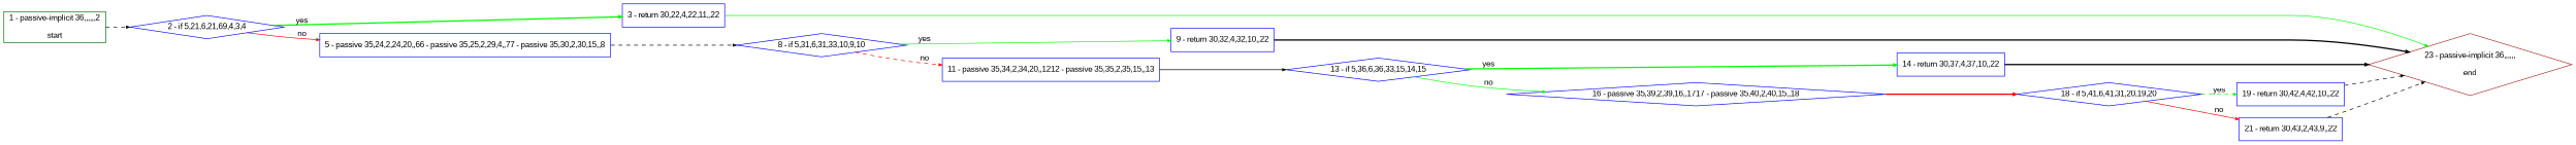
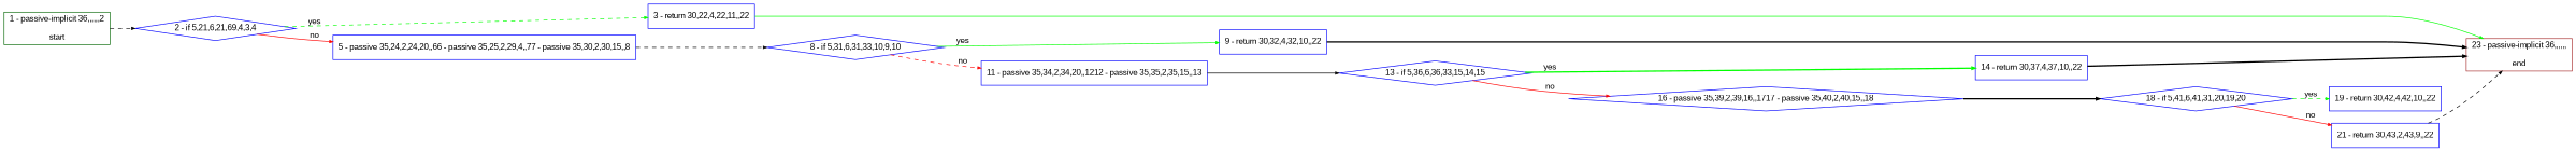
  digraph {
    bgcolor=white
    compound=true
    fillcolor="#FFFFCC"
    fontname=Arial
    fontsize=12
    pack=true
    packmode=clust
    rankdir=LR
    style="rounded,filled"
    node [color="#0000ff" compound=true fillcolor="#ffffff" fixedsize=false fontname=Arial fontsize=12 node_initialized=no shape=box style=filled]
    edge [arrowhead=normal arrowsize=0.5 arrowtail=none color="#000000" compound=true dir=forward fontcolor=black fontname=Arial fontsize=12 style=solid]
    n1 [label="2 - if 5,21,6,21,69,4,3,4" shape=diamond]
    n2 [label="3 - return 30,22,4,22,11,,22"]
    n3 [label="5 - passive 35,24,2,24,20,,66 - passive 35,25,2,29,4,,77 - passive 35,30,2,30,15,,8"]
-   n4 [color="#a52a2a" label="23 - passive-implicit 36,,,,,,\n\nend" shape=diamond]
+   n4 [color="#a52a2a" label="23 - passive-implicit 36,,,,,,\n\nend"]
    n5 [label="8 - if 5,31,6,31,33,10,9,10" shape=diamond]
    n6 [color="#006400" label="1 - passive-implicit 36,,,,,,2\n\nstart"]
    n7 [label="9 - return 30,32,4,32,10,,22"]
    n8 [label="11 - passive 35,34,2,34,20,,1212 - passive 35,35,2,35,15,,13"]
    n9 [label="13 - if 5,36,6,36,33,15,14,15" shape=diamond]
    n10 [label="14 - return 30,37,4,37,10,,22"]
    n11 [label="16 - passive 35,39,2,39,16,,1717 - passive 35,40,2,40,15,,18" shape=diamond]
    n12 [label="18 - if 5,41,6,41,31,20,19,20" shape=diamond]
    n13 [label="19 - return 30,42,4,42,10,,22"]
    n14 [label="21 - return 30,43,2,43,9,,22"]
-   n1 -> n2 [color="#00ff00" label=yes style=bold]
+   n1 -> n2 [color="#00ff00" label=yes style=dashed]
    n1 -> n3 [color="#ff0000" label=no]
    n2 -> n4 [color="#00ff00"]
    n3 -> n5 [style=dashed]
    n5 -> n7 [color="#00ff00" label=yes]
    n5 -> n8 [color="#ff0000" label=no style=dashed]
    n6 -> n1 [style=dashed]
    n7 -> n4 [style=bold]
    n8 -> n9
    n9 -> n10 [color="#00ff00" label=yes style=bold]
-   n9 -> n11 [color="#00ff00" label=no]
+   n9 -> n11 [color="#ff0000" label=no]
    n10 -> n4 [style=bold]
-   n11 -> n12 [color="#ff0000" style=bold]
+   n11 -> n12 [style=bold]
    n12 -> n13 [color="#00ff00" label=yes style=dashed]
    n12 -> n14 [color="#ff0000" label=no]
-   n13 -> n4 [style=dashed]
    n14 -> n4 [style=dashed]
  }
